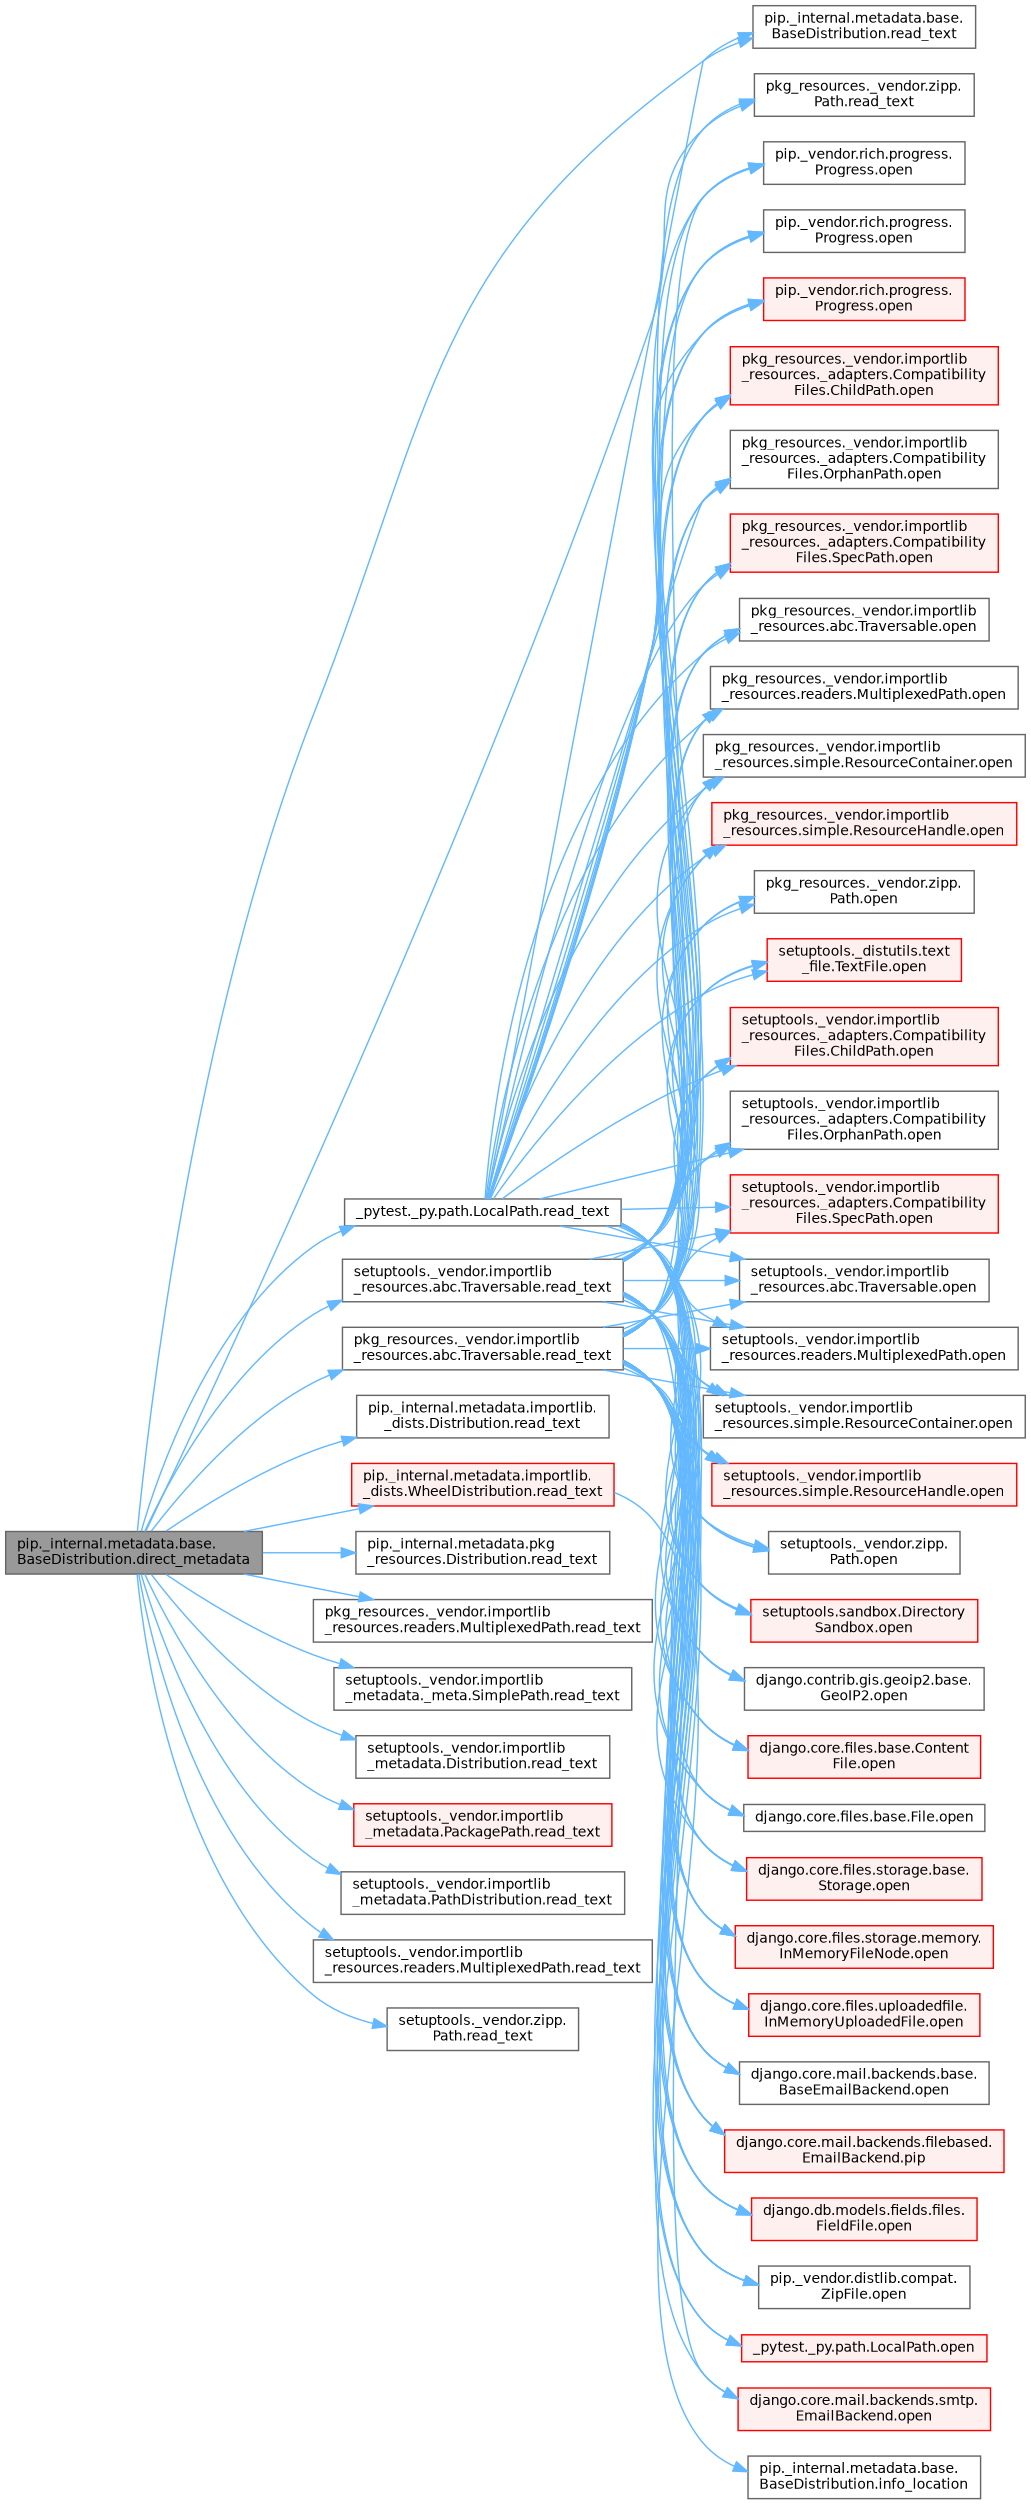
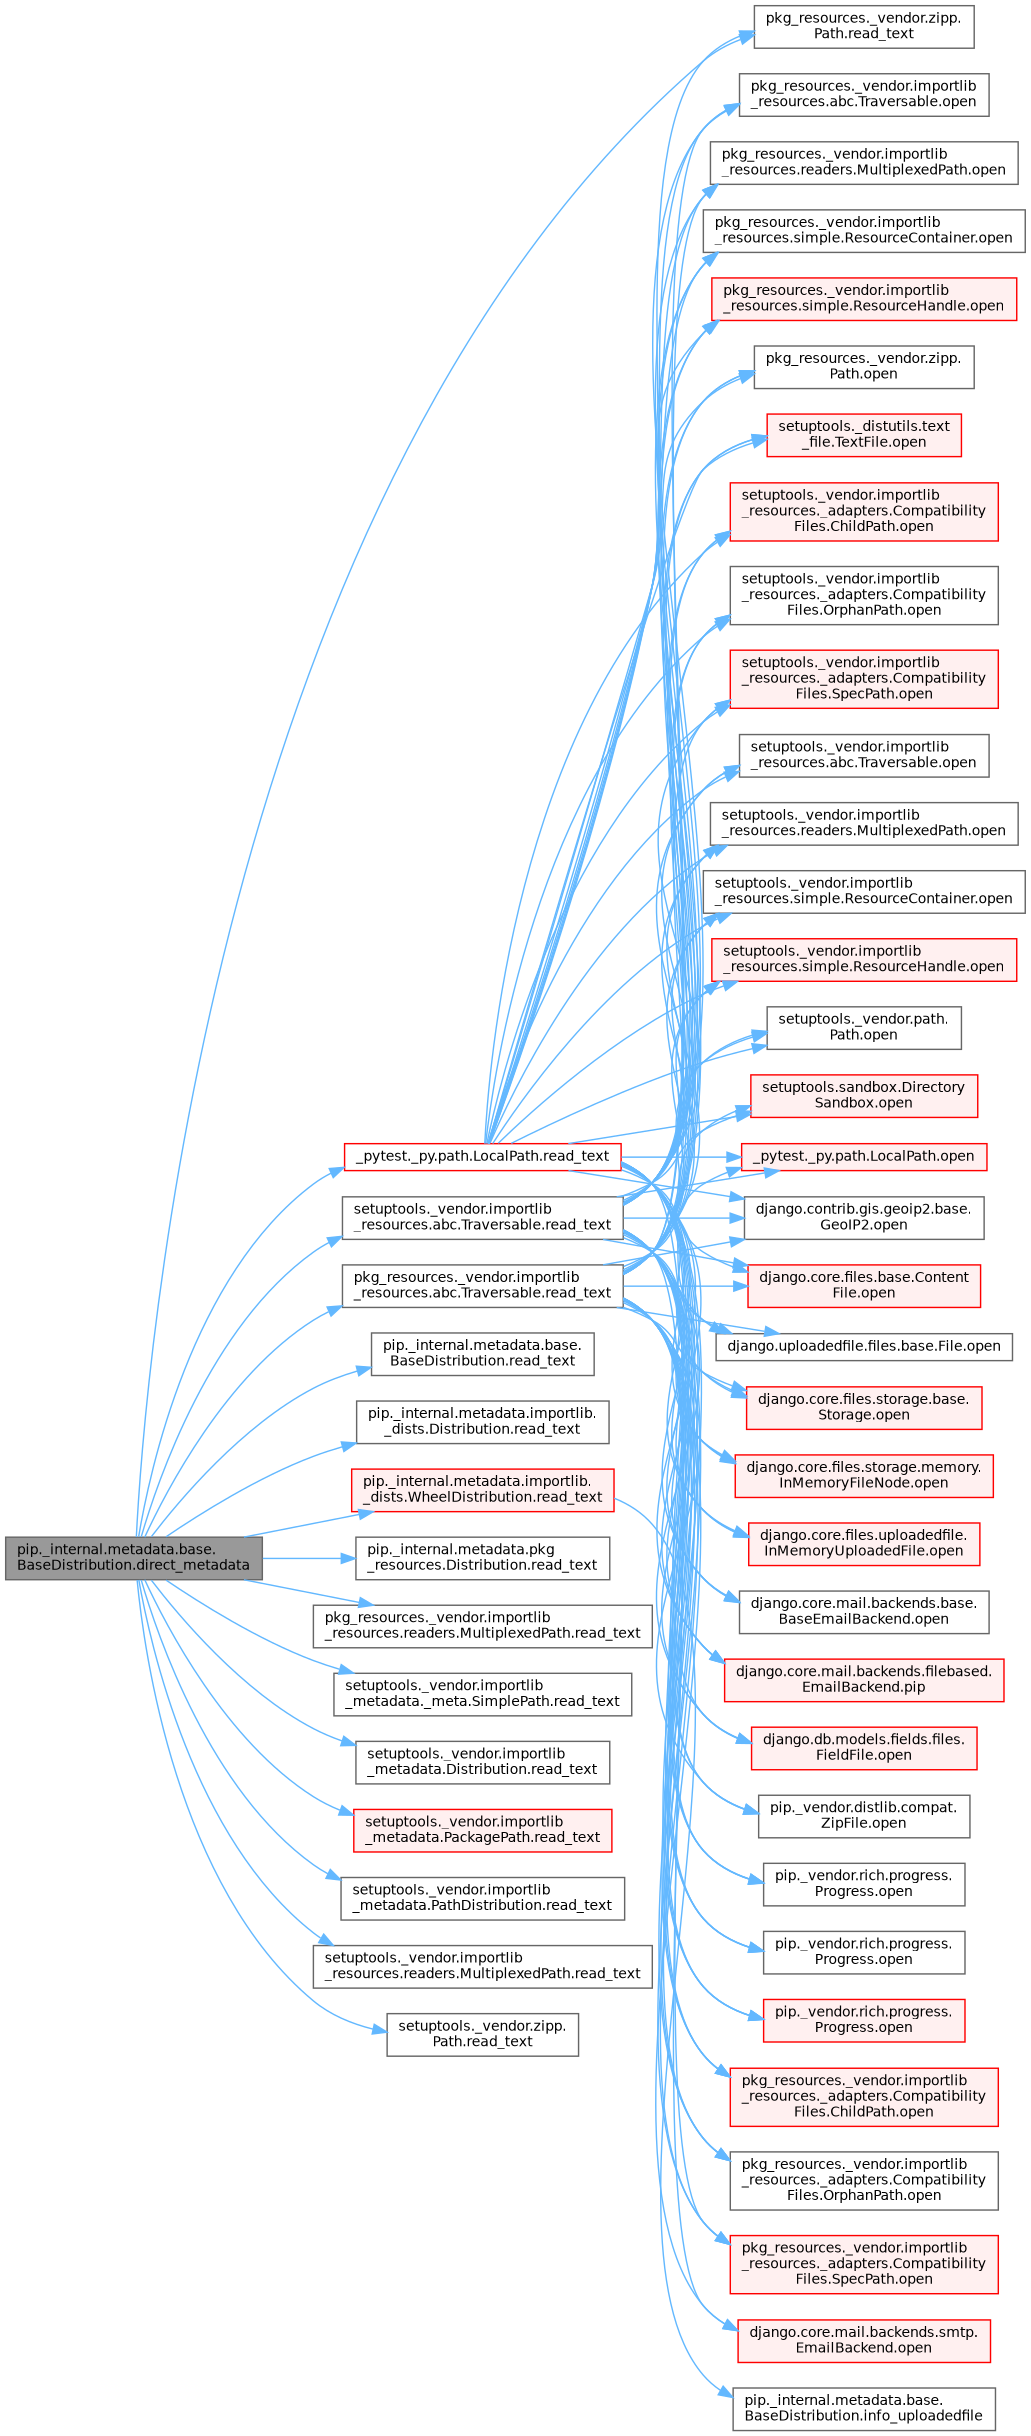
  digraph {
    rankdir=LR
    node [color=grey40 fillcolor=white fontname=Helvetica fontsize=10 shape=box style=filled]
    edge [color=steelblue1 fontname=Helvetica fontsize=10 labelfontname=Helvetica labelfontsize=10 style=solid]
    n1 [color=gray40 fillcolor=grey60 fontcolor=black height=0.2 label="pip._internal.metadata.base.\lBaseDistribution.direct_metadata" width=0.4]
-   n2 [height=0.2 label="_pytest._py.path.LocalPath.read_text" width=0.4]
+   n2 [color=red height=0.2 label="_pytest._py.path.LocalPath.read_text" width=0.4]
    n3 [height=0.2 label="pip._internal.metadata.base.\lBaseDistribution.read_text" width=0.4]
    n4 [height=0.2 label="pip._internal.metadata.importlib.\l_dists.Distribution.read_text" width=0.4]
    n5 [color=red fillcolor="#FFF0F0" height=0.2 label="pip._internal.metadata.importlib.\l_dists.WheelDistribution.read_text" width=0.4]
    n6 [height=0.2 label="pip._internal.metadata.pkg\l_resources.Distribution.read_text" width=0.4]
    n7 [height=0.2 label="pkg_resources._vendor.importlib\l_resources.abc.Traversable.read_text" width=0.4]
    n8 [height=0.2 label="pkg_resources._vendor.importlib\l_resources.readers.MultiplexedPath.read_text" width=0.4]
    n9 [height=0.2 label="pkg_resources._vendor.zipp.\lPath.read_text" width=0.4]
    n10 [height=0.2 label="setuptools._vendor.importlib\l_metadata._meta.SimplePath.read_text" width=0.4]
    n11 [height=0.2 label="setuptools._vendor.importlib\l_metadata.Distribution.read_text" width=0.4]
    n12 [color=red fillcolor="#FFF0F0" height=0.2 label="setuptools._vendor.importlib\l_metadata.PackagePath.read_text" width=0.4]
    n13 [height=0.2 label="setuptools._vendor.importlib\l_metadata.PathDistribution.read_text" width=0.4]
    n14 [height=0.2 label="setuptools._vendor.importlib\l_resources.abc.Traversable.read_text" width=0.4]
    n15 [height=0.2 label="setuptools._vendor.importlib\l_resources.readers.MultiplexedPath.read_text" width=0.4]
    n16 [height=0.2 label="setuptools._vendor.zipp.\lPath.read_text" width=0.4]
    n17 [color=red fillcolor="#FFF0F0" height=0.2 label="_pytest._py.path.LocalPath.open" width=0.4]
    n18 [height=0.2 label="django.contrib.gis.geoip2.base.\lGeoIP2.open" width=0.4]
    n19 [color=red fillcolor="#FFF0F0" height=0.2 label="django.core.files.base.Content\lFile.open" width=0.4]
-   n20 [height=0.2 label="django.core.files.base.File.open" width=0.4]
+   n20 [height=0.2 label="django.uploadedfile.files.base.File.open" width=0.4]
    n21 [color=red fillcolor="#FFF0F0" height=0.2 label="django.core.files.storage.base.\lStorage.open" width=0.4]
    n22 [color=red fillcolor="#FFF0F0" height=0.2 label="django.core.files.storage.memory.\lInMemoryFileNode.open" width=0.4]
    n23 [color=red fillcolor="#FFF0F0" height=0.2 label="django.core.files.uploadedfile.\lInMemoryUploadedFile.open" width=0.4]
    n24 [height=0.2 label="django.core.mail.backends.base.\lBaseEmailBackend.open" width=0.4]
    n25 [color=red fillcolor="#FFF0F0" height=0.2 label="django.core.mail.backends.filebased.\lEmailBackend.pip" width=0.4]
    n26 [color=red fillcolor="#FFF0F0" height=0.2 label="django.db.models.fields.files.\lFieldFile.open" width=0.4]
    n27 [height=0.2 label="pip._vendor.distlib.compat.\lZipFile.open" width=0.4]
    n28 [height=0.2 label="pip._vendor.rich.progress.\lProgress.open" width=0.4]
    n29 [height=0.2 label="pip._vendor.rich.progress.\lProgress.open" width=0.4]
    n30 [color=red fillcolor="#FFF0F0" height=0.2 label="pip._vendor.rich.progress.\lProgress.open" width=0.4]
    n31 [color=red fillcolor="#FFF0F0" height=0.2 label="pkg_resources._vendor.importlib\l_resources._adapters.Compatibility\lFiles.ChildPath.open" width=0.4]
    n32 [height=0.2 label="pkg_resources._vendor.importlib\l_resources._adapters.Compatibility\lFiles.OrphanPath.open" width=0.4]
    n33 [color=red fillcolor="#FFF0F0" height=0.2 label="pkg_resources._vendor.importlib\l_resources._adapters.Compatibility\lFiles.SpecPath.open" width=0.4]
    n34 [height=0.2 label="pkg_resources._vendor.importlib\l_resources.abc.Traversable.open" width=0.4]
    n35 [height=0.2 label="pkg_resources._vendor.importlib\l_resources.readers.MultiplexedPath.open" width=0.4]
    n36 [height=0.2 label="pkg_resources._vendor.importlib\l_resources.simple.ResourceContainer.open" width=0.4]
    n37 [color=red fillcolor="#FFF0F0" height=0.2 label="pkg_resources._vendor.importlib\l_resources.simple.ResourceHandle.open" width=0.4]
    n38 [height=0.2 label="pkg_resources._vendor.zipp.\lPath.open" width=0.4]
    n39 [color=red fillcolor="#FFF0F0" height=0.2 label="setuptools._distutils.text\l_file.TextFile.open" width=0.4]
    n40 [color=red fillcolor="#FFF0F0" height=0.2 label="setuptools._vendor.importlib\l_resources._adapters.Compatibility\lFiles.ChildPath.open" width=0.4]
    n41 [height=0.2 label="setuptools._vendor.importlib\l_resources._adapters.Compatibility\lFiles.OrphanPath.open" width=0.4]
    n42 [color=red fillcolor="#FFF0F0" height=0.2 label="setuptools._vendor.importlib\l_resources._adapters.Compatibility\lFiles.SpecPath.open" width=0.4]
    n43 [height=0.2 label="setuptools._vendor.importlib\l_resources.abc.Traversable.open" width=0.4]
    n44 [height=0.2 label="setuptools._vendor.importlib\l_resources.readers.MultiplexedPath.open" width=0.4]
    n45 [height=0.2 label="setuptools._vendor.importlib\l_resources.simple.ResourceContainer.open" width=0.4]
    n46 [color=red fillcolor="#FFF0F0" height=0.2 label="setuptools._vendor.importlib\l_resources.simple.ResourceHandle.open" width=0.4]
-   n47 [height=0.2 label="setuptools._vendor.zipp.\lPath.open" width=0.4]
+   n47 [height=0.2 label="setuptools._vendor.path.\lPath.open" width=0.4]
    n48 [color=red fillcolor="#FFF0F0" height=0.2 label="setuptools.sandbox.Directory\lSandbox.open" width=0.4]
-   n49 [height=0.2 label="pip._internal.metadata.base.\lBaseDistribution.info_location" width=0.4]
+   n49 [height=0.2 label="pip._internal.metadata.base.\lBaseDistribution.info_uploadedfile" width=0.4]
    n50 [color=red fillcolor="#FFF0F0" height=0.2 label="django.core.mail.backends.smtp.\lEmailBackend.open" width=0.4]
    n1 -> n2
    n1 -> n3
    n1 -> n4
    n1 -> n5
    n1 -> n6
    n1 -> n7
    n1 -> n8
    n1 -> n9
    n1 -> n10
    n1 -> n11
    n1 -> n12
    n1 -> n13
    n1 -> n14
    n1 -> n15
    n1 -> n16
    n2 -> n9
-   n2 -> n3
+   n2 -> n17
    n2 -> n18
    n2 -> n19
    n2 -> n20
    n2 -> n21
    n2 -> n22
    n2 -> n23
    n2 -> n24
    n2 -> n25
    n2 -> n26
    n2 -> n27
    n2 -> n28
    n2 -> n29
    n2 -> n30
    n2 -> n31
    n2 -> n32
    n2 -> n33
    n2 -> n34
    n2 -> n35
    n2 -> n36
    n2 -> n37
    n2 -> n38
    n2 -> n39
    n2 -> n40
    n2 -> n41
    n2 -> n42
    n2 -> n43
    n2 -> n44
    n2 -> n45
    n2 -> n46
    n2 -> n47
    n2 -> n48
    n5 -> n49
    n7 -> n17
    n7 -> n18
    n7 -> n19
    n7 -> n20
    n7 -> n21
    n7 -> n22
    n7 -> n23
    n7 -> n24
    n7 -> n25
    n7 -> n26
    n7 -> n27
    n7 -> n28
    n7 -> n29
    n7 -> n30
    n7 -> n31
    n7 -> n32
    n7 -> n33
    n7 -> n34
    n7 -> n35
    n7 -> n36
    n7 -> n37
    n7 -> n38
    n7 -> n39
    n7 -> n40
    n7 -> n41
    n7 -> n42
    n7 -> n43
    n7 -> n44
    n7 -> n45
    n7 -> n46
    n7 -> n47
    n7 -> n48
    n7 -> n50
    n14 -> n17
    n14 -> n18
    n14 -> n19
    n14 -> n20
    n14 -> n21
    n14 -> n22
    n14 -> n23
    n14 -> n24
    n14 -> n25
    n14 -> n26
    n14 -> n27
    n14 -> n28
    n14 -> n29
    n14 -> n30
    n14 -> n31
    n14 -> n32
    n14 -> n33
    n14 -> n34
    n14 -> n35
    n14 -> n36
    n14 -> n37
    n14 -> n38
    n14 -> n39
    n14 -> n40
    n14 -> n41
    n14 -> n42
    n14 -> n43
    n14 -> n44
    n14 -> n45
    n14 -> n46
    n14 -> n47
    n14 -> n48
    n14 -> n50
  }
